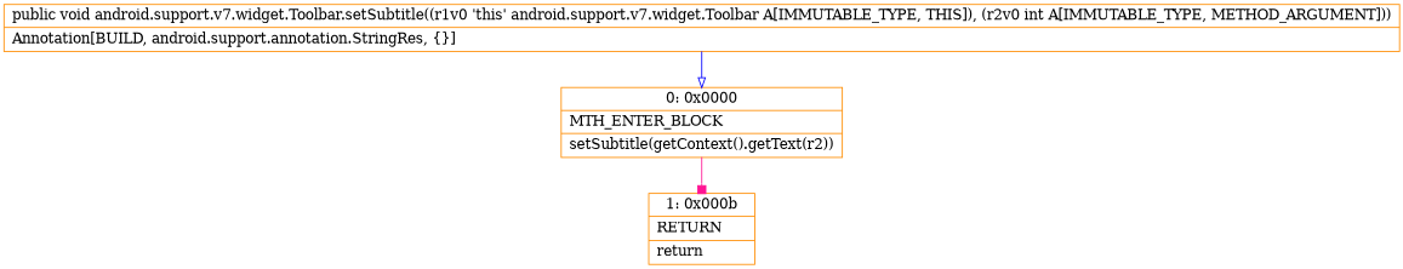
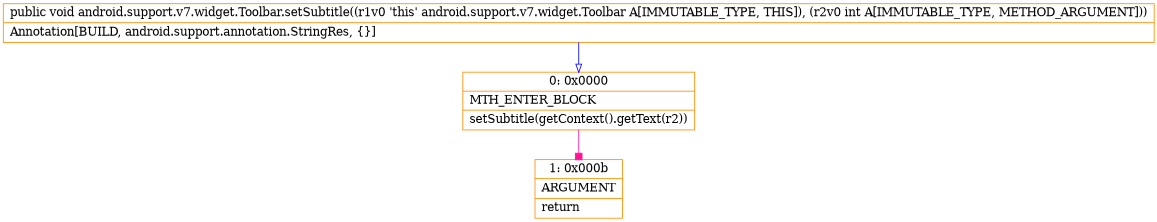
  digraph {
    node [shape=record color=darkorange]
    n1 [label="{0\:\ 0x0000|MTH_ENTER_BLOCK\l|setSubtitle(getContext().getText(r2))\l}"]
-   n2 [label="{1\:\ 0x000b|RETURN\l|return\l}"]
+   n2 [label="{1\:\ 0x000b|ARGUMENT\l|return\l}"]
    n3 [label="{public void android.support.v7.widget.Toolbar.setSubtitle((r1v0 'this' android.support.v7.widget.Toolbar A[IMMUTABLE_TYPE, THIS]), (r2v0 int A[IMMUTABLE_TYPE, METHOD_ARGUMENT]))  | Annotation[BUILD, android.support.annotation.StringRes, \{\}]\l}"]
    n1 -> n2 [color=deeppink arrowhead=box]
    n3 -> n1 [color=blue arrowhead=onormal]
  }
